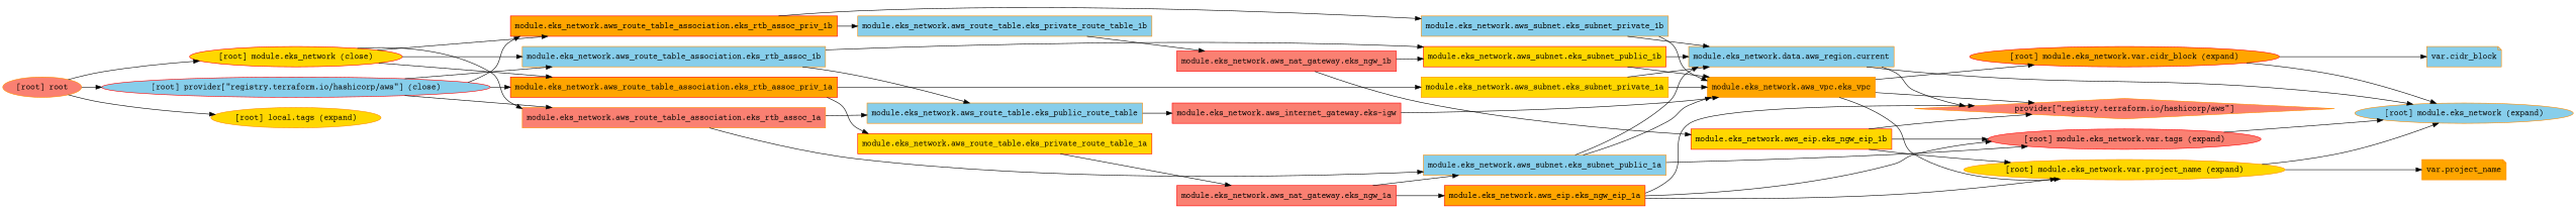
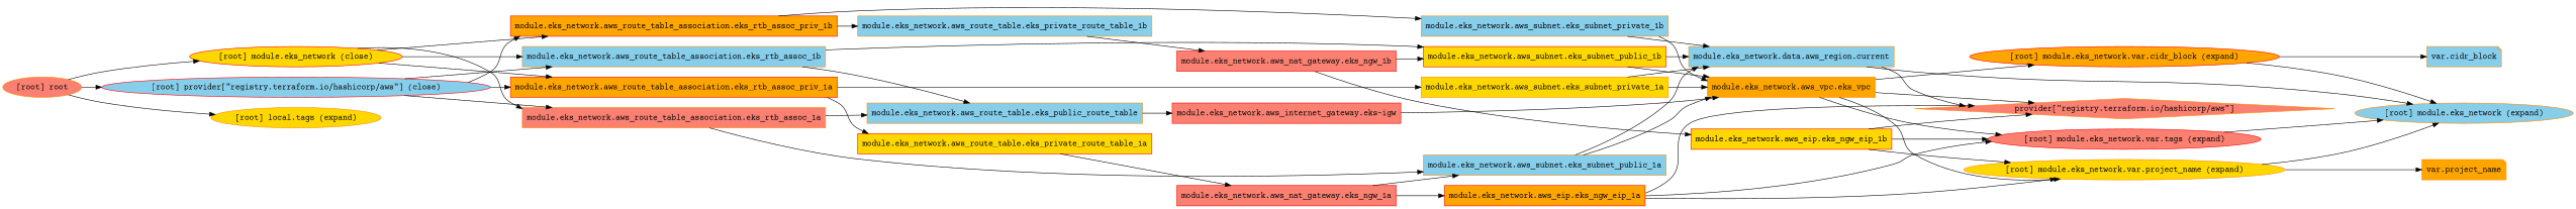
  digraph {
    compound=true
    fontname="Courier Prime"
    newrank=true
    rankdir=LR
    node [color=darkorange fillcolor=skyblue fontname="Courier Prime" shape=box style=filled]
    edge [fontname="Courier Prime"]
    n1 [color=red fillcolor=orange label="module.eks_network.aws_eip.eks_ngw_eip_1a"]
    n2 [fillcolor=salmon label="provider[\"registry.terraform.io/hashicorp/aws\"]" shape=diamond]
    "[root] module.eks_network.var.project_name (expand)" [fillcolor=gold shape=""]
    "[root] module.eks_network.var.tags (expand)" [color=red fillcolor=salmon shape=""]
    n5 [color=red fillcolor=gold label="module.eks_network.aws_eip.eks_ngw_eip_1b"]
    n6 [color=red fillcolor=salmon label="module.eks_network.aws_internet_gateway.eks-igw"]
    n7 [fillcolor=orange label="module.eks_network.aws_vpc.eks_vpc"]
    n8 [color=red fillcolor=salmon label="module.eks_network.aws_nat_gateway.eks_ngw_1a"]
    n9 [label="module.eks_network.aws_subnet.eks_subnet_public_1a"]
    n10 [color=red fillcolor=salmon label="module.eks_network.aws_nat_gateway.eks_ngw_1b"]
    n11 [color=red fillcolor=gold label="module.eks_network.aws_subnet.eks_subnet_public_1b"]
    n12 [color=red fillcolor=gold label="module.eks_network.aws_route_table.eks_private_route_table_1a"]
    n13 [label="module.eks_network.aws_route_table.eks_private_route_table_1b"]
    n14 [label="module.eks_network.aws_route_table.eks_public_route_table"]
    n15 [fillcolor=salmon label="module.eks_network.aws_route_table_association.eks_rtb_assoc_1a"]
    n16 [label="module.eks_network.aws_route_table_association.eks_rtb_assoc_1b"]
    n17 [color=red fillcolor=orange label="module.eks_network.aws_route_table_association.eks_rtb_assoc_priv_1a"]
    n18 [fillcolor=gold label="module.eks_network.aws_subnet.eks_subnet_private_1a"]
    n19 [color=red fillcolor=orange label="module.eks_network.aws_route_table_association.eks_rtb_assoc_priv_1b"]
    n20 [label="module.eks_network.aws_subnet.eks_subnet_private_1b"]
    n21 [label="module.eks_network.data.aws_region.current"]
    "[root] module.eks_network.var.cidr_block (expand)" [color=red fillcolor=orange shape=""]
    "[root] module.eks_network (expand)" [shape=""]
    n24 [label="var.cidr_block" shape=note]
    n25 [fillcolor=orange label="var.project_name" shape=note]
    "[root] module.eks_network (close)" [color=red fillcolor=gold shape=""]
    "[root] provider[\"registry.terraform.io/hashicorp/aws\"] (close)" [color=red shape=""]
    "[root] root" [fillcolor=salmon shape=""]
    "[root] local.tags (expand)" [fillcolor=gold shape=""]
    subgraph sub_1 {
      n1
      n2
      "[root] module.eks_network.var.project_name (expand)"
      "[root] module.eks_network.var.tags (expand)"
      n5
      n6
      n7
      n8
      n9
      n10
      n11
      n12
      n13
      n14
      n15
      n16
      n17
      n18
      n19
      n20
      n21
      "[root] module.eks_network.var.cidr_block (expand)"
      "[root] module.eks_network (expand)"
      n24
      n25
      "[root] module.eks_network (close)"
      "[root] provider[\"registry.terraform.io/hashicorp/aws\"] (close)"
      "[root] root"
      "[root] local.tags (expand)"
    }
    n1 -> n2
    n1 -> "[root] module.eks_network.var.project_name (expand)"
    n1 -> "[root] module.eks_network.var.tags (expand)"
    "[root] module.eks_network.var.project_name (expand)" -> "[root] module.eks_network (expand)"
    "[root] module.eks_network.var.project_name (expand)" -> n25
    "[root] module.eks_network.var.tags (expand)" -> "[root] module.eks_network (expand)"
    n5 -> n2
    n5 -> "[root] module.eks_network.var.project_name (expand)"
    n5 -> "[root] module.eks_network.var.tags (expand)"
    n6 -> n7
    n7 -> n2
    n7 -> "[root] module.eks_network.var.project_name (expand)"
-   n9 -> "[root] module.eks_network.var.tags (expand)"
+   n7 -> "[root] module.eks_network.var.tags (expand)"
    n7 -> "[root] module.eks_network.var.cidr_block (expand)"
    n8 -> n1
    n8 -> n9
    n9 -> n7
    n9 -> n21
    n10 -> n5
    n10 -> n11
    n11 -> n7
    n11 -> n21
    n12 -> n8
    n13 -> n10
    n14 -> n6
    n15 -> n9
    n15 -> n14
    n16 -> n11
    n16 -> n14
    n17 -> n12
    n17 -> n18
    n18 -> n7
    n18 -> n21
    n19 -> n13
    n19 -> n20
    n20 -> n7
    n20 -> n21
    n21 -> n2
    n21 -> "[root] module.eks_network (expand)"
    "[root] module.eks_network.var.cidr_block (expand)" -> "[root] module.eks_network (expand)"
    "[root] module.eks_network.var.cidr_block (expand)" -> n24
    "[root] module.eks_network (close)" -> n15
    "[root] module.eks_network (close)" -> n16
    "[root] module.eks_network (close)" -> n17
    "[root] module.eks_network (close)" -> n19
    "[root] provider[\"registry.terraform.io/hashicorp/aws\"] (close)" -> n15
    "[root] provider[\"registry.terraform.io/hashicorp/aws\"] (close)" -> n16
    "[root] provider[\"registry.terraform.io/hashicorp/aws\"] (close)" -> n17
    "[root] provider[\"registry.terraform.io/hashicorp/aws\"] (close)" -> n19
    "[root] root" -> "[root] module.eks_network (close)"
    "[root] root" -> "[root] provider[\"registry.terraform.io/hashicorp/aws\"] (close)"
    "[root] root" -> "[root] local.tags (expand)"
  }
